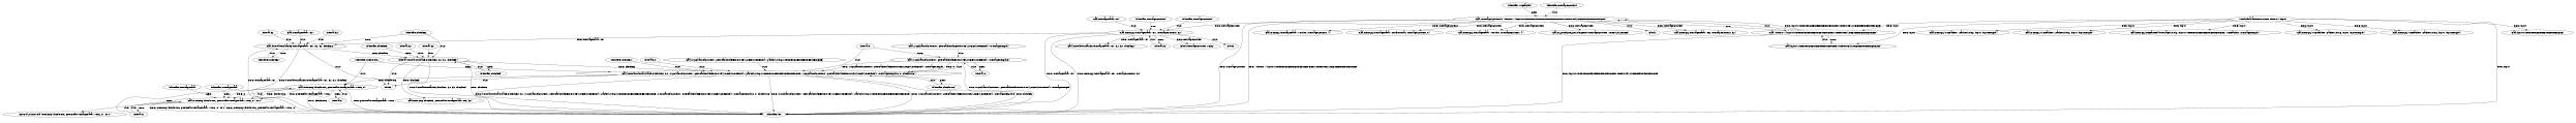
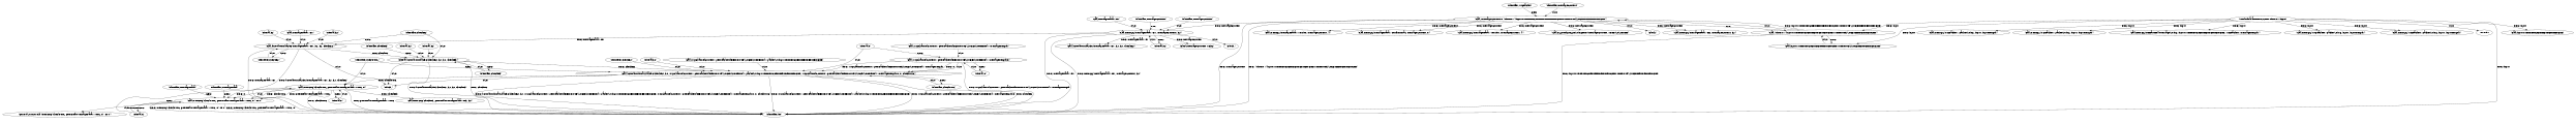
  digraph {
    n1 [label="(Call,memcmp(checkMAC, peerHelloMessageData->MAC, 8))"]
    n2 [label="(Call,memcmp(checkMAC, peerHelloMessageData->MAC, 8) != 0)"]
    n3 [label="(Literal,8)"]
    n4 [label="(Identifier,int)"]
    n5 [label="(ControlStructure,if (memcmp(checkMAC, peerHelloMessageData->MAC, 8) != 0))"]
    n6 [label="(Literal,6)"]
    n7 [label="(Call,bctoolbox_hmacSha256(checkH2, 32, zrtpChannelContext->peerPackets[HELLO_MESSAGE_STORE_ID]->packetString+ZRTP_PACKET_HEADER_LENGTH, zrtpChannelContext->peerPackets[HELLO_MESSAGE_STORE_ID]->messageLength-8, 8, checkMAC))"]
    n8 [label="(Identifier,checkMAC)"]
    n9 [label="(Block,)"]
    n10 [label="(Literal,bctoolbox_sha256(checkH2, 32, 32, checkH3))"]
    n11 [label="(Identifier,checkH3)"]
    n12 [label="(Call,memcmp(checkH3, peerHelloMessageData->H3, 32))"]
    n13 [label="(Call,bctoolbox_sha256(messageData->H1, 32, 32, checkH2))"]
    n14 [label="(Identifier,checkH2)"]
    n15 [label="(Call,memcpy(messageData->H1, messageContent, 32))"]
    n16 [label="(Call,bctoolbox_sha256(messageData->H1, 32, 32, checkH2))"]
    n17 [label="(Block,messageContent +=32)"]
    n18 [label="(Block,)"]
    n19 [label="(Literal,32)"]
    n20 [label="(Call,*messageContent = (uint8_t *)(input+ZRTP_PACKET_HEADER_LENGTH+ZRTP_MESSAGE_HEADER_LENGTH))"]
    n21 [label="(Call,(uint8_t *)(input+ZRTP_PACKET_HEADER_LENGTH+ZRTP_MESSAGE_HEADER_LENGTH))"]
    n22 [label="(Call,memcpy(messageData->version, messageContent, 4))"]
    n23 [label="(Call,memcpy(messageData->confirm_mac, messageContent, 8))"]
    n24 [label="(Call,memcpy(messageData->version, messageContent, 4))"]
    n25 [label="(Call,cryptoAlgoTypeStringToInt(messageContent, ZRTP_SAS_TYPE))"]
    n26 [label="(Block,)"]
    n27 [label="(Call,memcpy(messageData->H2, messageContent, 32))"]
    n28 [label="(Call,input+ZRTP_PACKET_HEADER_LENGTH+ZRTP_MESSAGE_HEADER_LENGTH)"]
    n29 [label="(MethodParameterIn,const uint8_t * input)"]
    n30 [label="(Call,input+ZRTP_PACKET_HEADER_LENGTH)"]
    n31 [label="(Call,memcpy(zrtpPacket->packetString, input, inputLength))"]
    n32 [label="(Call,memcpy(zrtpPacket->packetString, input, inputLength))"]
    n33 [label="(Call,memcpy(DHPartHelloMessageString, input+ZRTP_PACKET_HEADER_LENGTH, zrtpPacket->messageLength))"]
    n34 [label="(Call,memcpy(zrtpPacket->packetString, input, inputLength))"]
    n35 [label="(Call,memcpy(zrtpPacket->packetString, input, inputLength))"]
+   1000191
    n37 [label="(Call,zrtpChannelContext->peerPackets[HELLO_MESSAGE_STORE_ID]->messageLength-8)"]
    n38 [label="(Literal,8)"]
    n39 [label="(Literal,32)"]
    n40 [label="(Identifier,messageData)"]
    n41 [label="(Literal,32)"]
    n42 [label="(Identifier,zrtpPacket)"]
    n43 [label="(Identifier,checkH3)"]
    n44 [label="(Call,messageData->H1)"]
    n45 [label="(Literal,8)"]
    n46 [label="(Call,zrtpChannelContext->peerPackets[HELLO_MESSAGE_STORE_ID]->packetString+ZRTP_PACKET_HEADER_LENGTH)"]
    n47 [label="(Literal,32)"]
    n48 [label="(Identifier,messageContent)"]
    n49 [label="(Identifier,messageContent)"]
    n50 [label="(Identifier,messageContent)"]
    n51 [label="(Literal,32)"]
    n52 [label="(Call,zrtpChannelContext->peerPackets[HELLO_MESSAGE_STORE_ID]->messageLength)"]
    n53 [label="(Identifier,messageData)"]
    n54 [label="(Identifier,checkH2)"]
    n55 [label="(Literal,32)"]
    n56 [label="(Call,messageData->H1)"]
    n57 [label="(Identifier,checkH2)"]
    n58 [label="(Identifier,checkMAC)"]
    n1 -> n2 [label="AST: "]
    n1 -> n2 [label="DDG: checkMAC"]
    n1 -> n2 [label="DDG: peerHelloMessageData->MAC"]
    n1 -> n2 [label="DDG: 8"]
    n1 -> n3 [label="CFG: "]
    n1 -> n4 [label="DDG: checkMAC"]
    n1 -> n4 [label="DDG: peerHelloMessageData->MAC"]
    n2 -> n4 [label="DDG: memcmp(checkMAC, peerHelloMessageData->MAC, 8)"]
    n2 -> n4 [label="DDG: memcmp(checkMAC, peerHelloMessageData->MAC, 8) != 0"]
    n2 -> n5 [label="AST: "]
    n2 -> n6 [label="CFG: "]
    n3 -> n1 [label="AST: "]
    n6 -> n1 [label="CFG: "]
-   n6 -> n2 [label="AST: "]
+   n6 -> n2 [label="LENGTH: "]
    n7 -> n1 [label="DDG: checkMAC"]
    n7 -> n4 [label="DDG: bctoolbox_hmacSha256(checkH2, 32, zrtpChannelContext->peerPackets[HELLO_MESSAGE_STORE_ID]->packetString+ZRTP_PACKET_HEADER_LENGTH, zrtpChannelContext->peerPackets[HELLO_MESSAGE_STORE_ID]->messageLength-8, 8, checkMAC)"]
    n7 -> n4 [label="DDG: zrtpChannelContext->peerPackets[HELLO_MESSAGE_STORE_ID]->packetString+ZRTP_PACKET_HEADER_LENGTH"]
    n7 -> n4 [label="DDG: zrtpChannelContext->peerPackets[HELLO_MESSAGE_STORE_ID]->messageLength-8"]
    n7 -> n4 [label="DDG: checkH2"]
    n7 -> n8 [label="CFG: "]
    n7 -> n9 [label="AST: "]
    n8 -> n7 [label="AST: "]
    n10 -> n4 [label="DDG: bctoolbox_sha256(checkH2, 32, 32, checkH3)"]
    n10 -> n4 [label="DDG: checkH2"]
    n10 -> n7 [label="DDG: checkH2"]
    n10 -> n9 [label="AST: "]
    n10 -> n11 [label="CFG: "]
-   n10 -> n12 [label="DDG: checkH3"]
+   n1 -> n12 [label="DDG: checkH3"]
    n11 -> n10 [label="AST: "]
    n13 -> n4 [label="DDG: messageData->H1"]
    n13 -> n4 [label="DDG: bctoolbox_sha256(messageData->H1, 32, 32, checkH2)"]
    n13 -> n9 [label="AST: "]
    n13 -> n10 [label="DDG: checkH2"]
    n13 -> n14 [label="CFG: "]
    n14 -> n13 [label="AST: "]
    n15 -> n4 [label="DDG: messageData->H1"]
    n15 -> n4 [label="DDG: memcpy(messageData->H1, messageContent, 32)"]
    n15 -> n13 [label="DDG: messageData->H1"]
    n15 -> n16 [label="DDG: messageData->H1"]
    n15 -> n17 [label="DDG: messageContent"]
    n15 -> n18 [label="AST: "]
    n15 -> n19 [label="CFG: "]
    n19 -> n15 [label="AST: "]
    n20 -> n4 [label="DDG: messageContent"]
    n20 -> n4 [label="DDG: (uint8_t *)(input+ZRTP_PACKET_HEADER_LENGTH+ZRTP_MESSAGE_HEADER_LENGTH)"]
    n20 -> n15 [label="DDG: messageContent"]
    n20 -> n21 [label="CFG: "]
    n20 -> n22 [label="DDG: messageContent"]
    n20 -> n23 [label="DDG: messageContent"]
    n20 -> n24 [label="DDG: messageContent"]
    n20 -> n25 [label="DDG: messageContent"]
    n20 -> n26 [label="AST: "]
    n20 -> n27 [label="DDG: messageContent"]
    n21 -> n4 [label="DDG: input+ZRTP_PACKET_HEADER_LENGTH+ZRTP_MESSAGE_HEADER_LENGTH"]
    n21 -> n20 [label="AST: "]
    n21 -> n20 [label="DDG: input+ZRTP_PACKET_HEADER_LENGTH+ZRTP_MESSAGE_HEADER_LENGTH"]
    n21 -> n28 [label="CFG: "]
    n28 -> n21 [label="AST: "]
    n29 -> n4 [label="DDG: input"]
    n29 -> n21 [label="DDG: input"]
    n29 -> n28 [label="DDG: input"]
    n29 -> n30 [label="DDG: input"]
    n29 -> n31 [label="DDG: input"]
    n29 -> n32 [label="DDG: input"]
    n29 -> n33 [label="DDG: input"]
    n29 -> n34 [label="DDG: input"]
    n29 -> n35 [label="DDG: input"]
+   n29 -> 1000191 [label="AST: "]
    n37 -> n4 [label="DDG: zrtpChannelContext->peerPackets[HELLO_MESSAGE_STORE_ID]->messageLength"]
    n37 -> n7 [label="AST: "]
    n37 -> n7 [label="DDG: zrtpChannelContext->peerPackets[HELLO_MESSAGE_STORE_ID]->messageLength"]
    n37 -> n7 [label="DDG: 8"]
    n37 -> n38 [label="CFG: "]
    n38 -> n37 [label="AST: "]
    n39 -> n13 [label="AST: "]
    n40 -> n2 [label="CFG: "]
    n41 -> n10 [label="AST: "]
    n42 -> n20 [label="CFG: "]
    n43 -> n10 [label="CFG: "]
    n44 -> n15 [label="AST: "]
    n45 -> n7 [label="AST: "]
    n45 -> n37 [label="CFG: "]
    n46 -> n7 [label="AST: "]
    n47 -> n10 [label="AST: "]
    n48 -> n15 [label="CFG: "]
    n49 -> n20 [label="AST: "]
    n50 -> n15 [label="AST: "]
    n51 -> n13 [label="AST: "]
    n52 -> n37 [label="AST: "]
    n53 -> n2 [label="CFG: "]
    n54 -> n7 [label="AST: "]
    n55 -> n7 [label="AST: "]
    n56 -> n13 [label="AST: "]
    n57 -> n10 [label="AST: "]
    n57 -> n13 [label="CFG: "]
    n58 -> n1 [label="AST: "]
    n58 -> n7 [label="CFG: "]
  }
